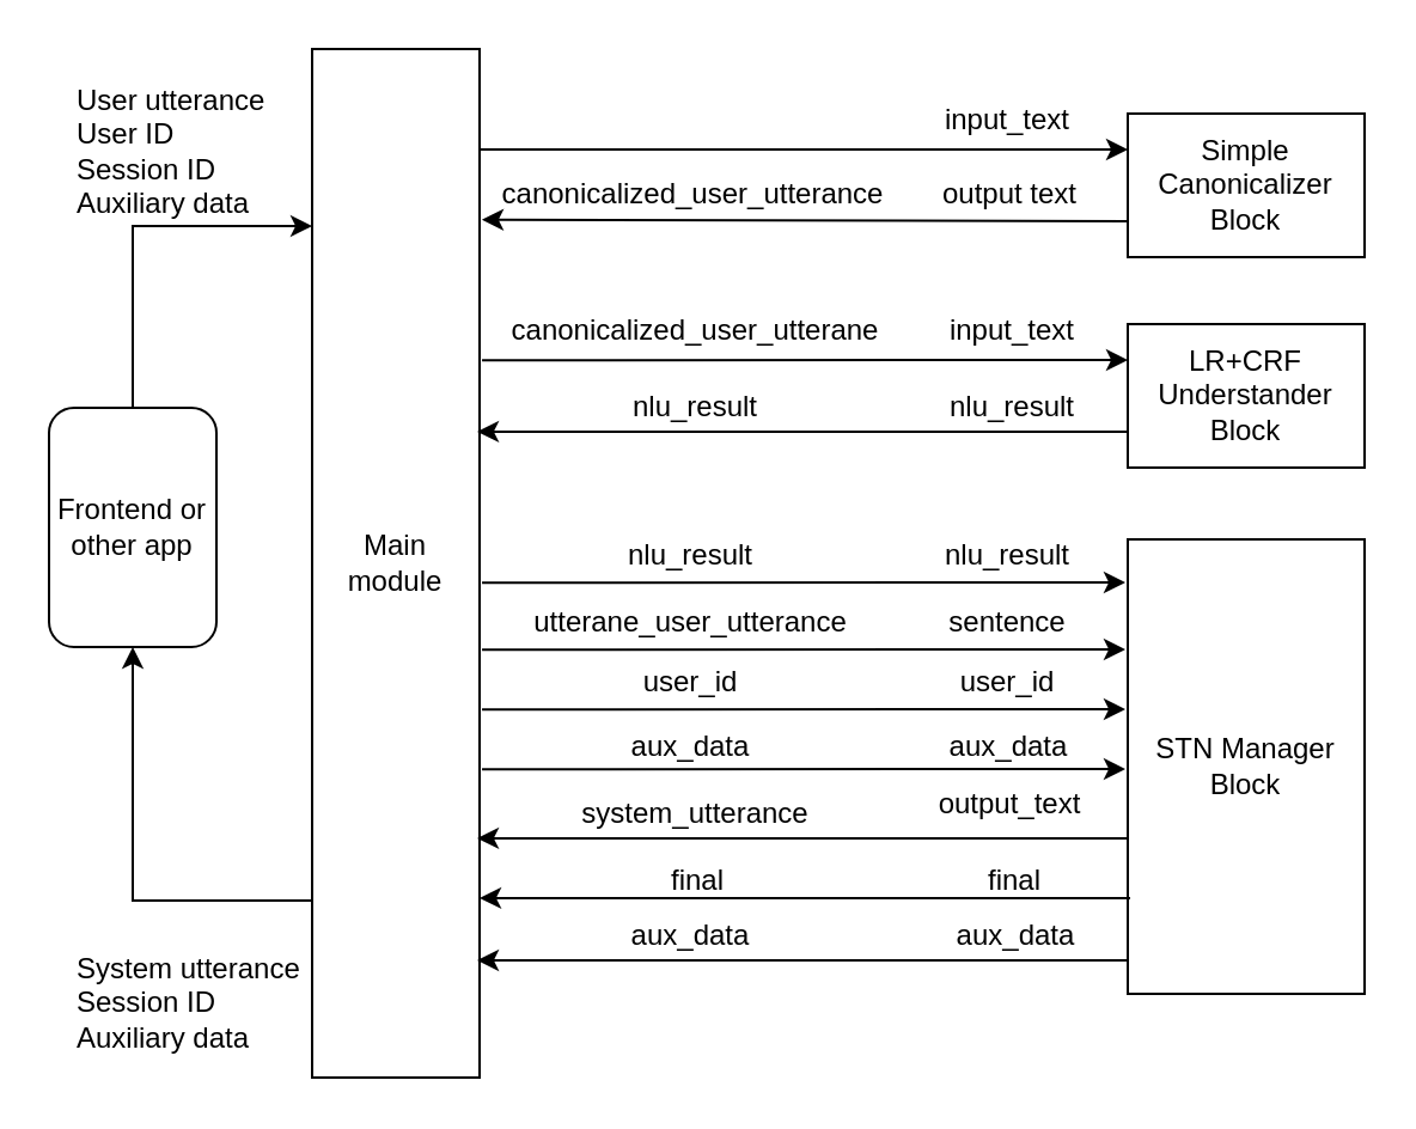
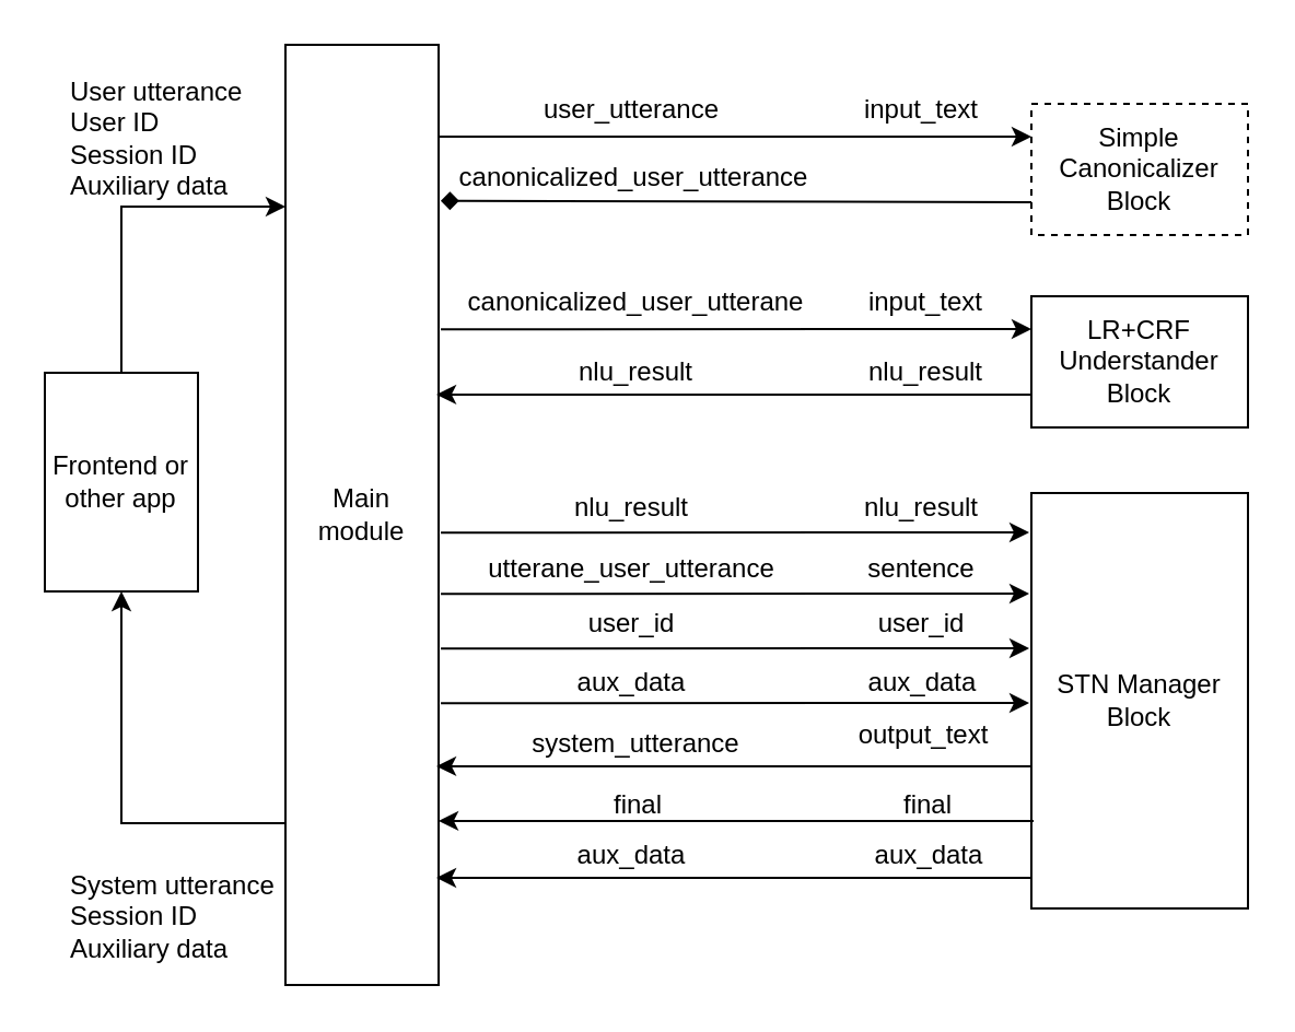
  <mxCell id="0" />
  <mxCell id="1" parent="0" />
  <mxCell id="2" value="Main module" style="rounded=0;whiteSpace=wrap;html=1;" parent="1" vertex="1"><mxGeometry x="130" y="20" width="70" height="430" as="geometry" /></mxCell>
- <mxCell id="3" value="Simple&lt;br&gt;Canonicalizer&lt;br&gt;Block" style="rounded=0;whiteSpace=wrap;html=1;" parent="1" vertex="1"><mxGeometry x="471" y="47" width="99" height="60" as="geometry" /></mxCell>
+ <mxCell id="3" value="Simple&lt;br&gt;Canonicalizer&lt;br&gt;Block" style="rounded=0;whiteSpace=wrap;html=1;dashed=1;" parent="1" vertex="1"><mxGeometry x="471" y="47" width="99" height="60" as="geometry" /></mxCell>
  <mxCell id="4" value="LR+CRF&lt;div&gt;Understander&lt;br&gt;Block&lt;/div&gt;" style="rounded=0;whiteSpace=wrap;html=1;" parent="1" vertex="1"><mxGeometry x="471" y="135" width="99" height="60" as="geometry" /></mxCell>
  <mxCell id="5" value="STN Manager&lt;br&gt;Block" style="rounded=0;whiteSpace=wrap;html=1;" parent="1" vertex="1"><mxGeometry x="471" y="225" width="99" height="190" as="geometry" /></mxCell>
  <mxCell id="6" value="" style="endArrow=classic;html=1;rounded=0;entryX=0;entryY=0.25;entryDx=0;entryDy=0;" parent="1" target="3" edge="1"><mxGeometry width="50" height="50" relative="1" as="geometry"><mxPoint x="200" y="62" as="sourcePoint" /><mxPoint x="470" y="57" as="targetPoint" /></mxGeometry></mxCell>
- <mxCell id="7" value="" style="endArrow=classic;html=1;rounded=0;exitX=0;exitY=0.75;exitDx=0;exitDy=0;entryX=1.014;entryY=0.166;entryDx=0;entryDy=0;entryPerimeter=0;" parent="1" source="3" target="2" edge="1"><mxGeometry width="50" height="50" relative="1" as="geometry"><mxPoint x="201.03" y="154.18" as="sourcePoint" /><mxPoint x="253" y="154" as="targetPoint" /></mxGeometry></mxCell>
+ <mxCell id="7" value="" style="endArrow=diamond;html=1;rounded=0;exitX=0;exitY=0.75;exitDx=0;exitDy=0;entryX=1.014;entryY=0.166;entryDx=0;entryDy=0;entryPerimeter=0;" parent="1" source="3" target="2" edge="1"><mxGeometry width="50" height="50" relative="1" as="geometry"><mxPoint x="201.03" y="154.18" as="sourcePoint" /><mxPoint x="253" y="154" as="targetPoint" /></mxGeometry></mxCell>
  <mxCell id="8" value="" style="endArrow=classic;html=1;rounded=0;exitX=1.029;exitY=0.178;exitDx=0;exitDy=0;exitPerimeter=0;entryX=0;entryY=0.25;entryDx=0;entryDy=0;" parent="1" target="4" edge="1"><mxGeometry width="50" height="50" relative="1" as="geometry"><mxPoint x="201.03" y="150.18" as="sourcePoint" /><mxPoint x="329" y="150" as="targetPoint" /></mxGeometry></mxCell>
  <mxCell id="9" value="" style="endArrow=classic;html=1;rounded=0;exitX=0;exitY=0.75;exitDx=0;exitDy=0;entryX=1;entryY=0.274;entryDx=0;entryDy=0;entryPerimeter=0;" parent="1" source="4" edge="1"><mxGeometry width="50" height="50" relative="1" as="geometry"><mxPoint x="329" y="180" as="sourcePoint" /><mxPoint x="199" y="179.94" as="targetPoint" /></mxGeometry></mxCell>
  <mxCell id="10" value="" style="endArrow=classic;html=1;rounded=0;exitX=1.029;exitY=0.178;exitDx=0;exitDy=0;exitPerimeter=0;" parent="1" edge="1"><mxGeometry width="50" height="50" relative="1" as="geometry"><mxPoint x="201.03" y="243.18" as="sourcePoint" /><mxPoint x="470" y="243" as="targetPoint" /></mxGeometry></mxCell>
  <mxCell id="11" value="" style="endArrow=classic;html=1;rounded=0;exitX=0.5;exitY=0;exitDx=0;exitDy=0;" parent="1" source="36" edge="1"><mxGeometry width="50" height="50" relative="1" as="geometry"><mxPoint x="50" y="37" as="sourcePoint" /><mxPoint x="130" y="94" as="targetPoint" /><Array as="points"><mxPoint x="55" y="94" /></Array></mxGeometry></mxCell>
  <mxCell id="12" value="" style="endArrow=classic;html=1;rounded=0;exitX=0;exitY=0.75;exitDx=0;exitDy=0;entryX=0.5;entryY=1;entryDx=0;entryDy=0;" parent="1" target="36" edge="1"><mxGeometry width="50" height="50" relative="1" as="geometry"><mxPoint x="130" y="376" as="sourcePoint" /><mxPoint x="50" y="376" as="targetPoint" /><Array as="points"><mxPoint x="55" y="376" /></Array></mxGeometry></mxCell>
  <mxCell id="13" value="System utterance&lt;br&gt;Session ID&lt;div&gt;Auxiliary data&lt;/div&gt;" style="text;html=1;strokeColor=none;fillColor=none;align=left;verticalAlign=middle;whiteSpace=wrap;rounded=0;" parent="1" vertex="1"><mxGeometry x="30" y="406" width="100" height="25" as="geometry" /></mxCell>
  <mxCell id="14" value="input_text" style="text;html=1;strokeColor=none;fillColor=none;align=center;verticalAlign=middle;whiteSpace=wrap;rounded=0;" parent="1" vertex="1"><mxGeometry x="391" y="34.5" width="60" height="30" as="geometry" /></mxCell>
+ <mxCell id="15" value="user_utterance" style="text;html=1;strokeColor=none;fillColor=none;align=center;verticalAlign=middle;whiteSpace=wrap;rounded=0;" parent="1" vertex="1"><mxGeometry x="246" y="38" width="85" height="23" as="geometry" /></mxCell>
  <mxCell id="16" value="canonicalized_user_utterance" style="text;html=1;strokeColor=none;fillColor=none;align=center;verticalAlign=middle;whiteSpace=wrap;rounded=0;" parent="1" vertex="1"><mxGeometry x="247" y="69" width="85" height="23" as="geometry" /></mxCell>
- <mxCell id="17" value="output text" style="text;html=1;strokeColor=none;fillColor=none;align=center;verticalAlign=middle;whiteSpace=wrap;rounded=0;" parent="1" vertex="1"><mxGeometry x="392" y="65.5" width="60" height="30" as="geometry" /></mxCell>
  <mxCell id="18" value="canonicalized_user_utterane" style="text;html=1;strokeColor=none;fillColor=none;align=center;verticalAlign=middle;whiteSpace=wrap;rounded=0;" parent="1" vertex="1"><mxGeometry x="248" y="126" width="85" height="23" as="geometry" /></mxCell>
  <mxCell id="19" value="input_text" style="text;html=1;strokeColor=none;fillColor=none;align=center;verticalAlign=middle;whiteSpace=wrap;rounded=0;" parent="1" vertex="1"><mxGeometry x="393" y="122.5" width="60" height="30" as="geometry" /></mxCell>
  <mxCell id="20" value="nlu_result" style="text;html=1;strokeColor=none;fillColor=none;align=center;verticalAlign=middle;whiteSpace=wrap;rounded=0;" parent="1" vertex="1"><mxGeometry x="248" y="158" width="85" height="23" as="geometry" /></mxCell>
  <mxCell id="21" value="nlu_result" style="text;html=1;strokeColor=none;fillColor=none;align=center;verticalAlign=middle;whiteSpace=wrap;rounded=0;" parent="1" vertex="1"><mxGeometry x="393" y="154.5" width="60" height="30" as="geometry" /></mxCell>
  <mxCell id="22" value="nlu_result" style="text;html=1;strokeColor=none;fillColor=none;align=center;verticalAlign=middle;whiteSpace=wrap;rounded=0;" parent="1" vertex="1"><mxGeometry x="246" y="220.5" width="85" height="23" as="geometry" /></mxCell>
  <mxCell id="23" value="nlu_result" style="text;html=1;strokeColor=none;fillColor=none;align=center;verticalAlign=middle;whiteSpace=wrap;rounded=0;" parent="1" vertex="1"><mxGeometry x="391" y="217" width="60" height="30" as="geometry" /></mxCell>
  <mxCell id="24" value="" style="endArrow=classic;html=1;rounded=0;exitX=1.029;exitY=0.178;exitDx=0;exitDy=0;exitPerimeter=0;" parent="1" edge="1"><mxGeometry width="50" height="50" relative="1" as="geometry"><mxPoint x="201.03" y="271.18" as="sourcePoint" /><mxPoint x="470" y="271" as="targetPoint" /></mxGeometry></mxCell>
  <mxCell id="25" value="utterane_user_utterance" style="text;html=1;strokeColor=none;fillColor=none;align=center;verticalAlign=middle;whiteSpace=wrap;rounded=0;" parent="1" vertex="1"><mxGeometry x="246" y="248.5" width="85" height="23" as="geometry" /></mxCell>
  <mxCell id="26" value="sentence" style="text;html=1;strokeColor=none;fillColor=none;align=center;verticalAlign=middle;whiteSpace=wrap;rounded=0;" parent="1" vertex="1"><mxGeometry x="391" y="245" width="60" height="30" as="geometry" /></mxCell>
  <mxCell id="27" value="user_id" style="text;html=1;strokeColor=none;fillColor=none;align=center;verticalAlign=middle;whiteSpace=wrap;rounded=0;" parent="1" vertex="1"><mxGeometry x="246" y="273.5" width="85" height="23" as="geometry" /></mxCell>
  <mxCell id="28" value="" style="endArrow=classic;html=1;rounded=0;exitX=1.029;exitY=0.178;exitDx=0;exitDy=0;exitPerimeter=0;" parent="1" edge="1"><mxGeometry width="50" height="50" relative="1" as="geometry"><mxPoint x="201.03" y="296.18" as="sourcePoint" /><mxPoint x="470" y="296" as="targetPoint" /></mxGeometry></mxCell>
  <mxCell id="29" value="user_id" style="text;html=1;strokeColor=none;fillColor=none;align=center;verticalAlign=middle;whiteSpace=wrap;rounded=0;" parent="1" vertex="1"><mxGeometry x="391" y="270" width="60" height="30" as="geometry" /></mxCell>
  <mxCell id="30" value="system_utterance" style="text;html=1;strokeColor=none;fillColor=none;align=center;verticalAlign=middle;whiteSpace=wrap;rounded=0;" parent="1" vertex="1"><mxGeometry x="248" y="328" width="85" height="23" as="geometry" /></mxCell>
  <mxCell id="31" value="output_text" style="text;html=1;strokeColor=none;fillColor=none;align=center;verticalAlign=middle;whiteSpace=wrap;rounded=0;" parent="1" vertex="1"><mxGeometry x="392" y="321" width="60" height="30" as="geometry" /></mxCell>
  <mxCell id="32" value="" style="endArrow=classic;html=1;rounded=0;exitX=0;exitY=0.75;exitDx=0;exitDy=0;entryX=1;entryY=0.274;entryDx=0;entryDy=0;entryPerimeter=0;" parent="1" edge="1"><mxGeometry width="50" height="50" relative="1" as="geometry"><mxPoint x="471" y="350" as="sourcePoint" /><mxPoint x="199" y="349.94" as="targetPoint" /></mxGeometry></mxCell>
  <mxCell id="33" value="final" style="text;html=1;strokeColor=none;fillColor=none;align=center;verticalAlign=middle;whiteSpace=wrap;rounded=0;" parent="1" vertex="1"><mxGeometry x="249" y="356" width="85" height="23" as="geometry" /></mxCell>
  <mxCell id="34" value="final" style="text;html=1;strokeColor=none;fillColor=none;align=center;verticalAlign=middle;whiteSpace=wrap;rounded=0;" parent="1" vertex="1"><mxGeometry x="394" y="352.5" width="60" height="30" as="geometry" /></mxCell>
  <mxCell id="35" value="" style="endArrow=classic;html=1;rounded=0;exitX=0;exitY=0.75;exitDx=0;exitDy=0;entryX=1;entryY=0.274;entryDx=0;entryDy=0;entryPerimeter=0;" parent="1" edge="1"><mxGeometry width="50" height="50" relative="1" as="geometry"><mxPoint x="472" y="375" as="sourcePoint" /><mxPoint x="200" y="374.94" as="targetPoint" /></mxGeometry></mxCell>
- <mxCell id="36" value="Frontend or other app" style="whiteSpace=wrap;html=1;rounded=1;" parent="1" vertex="1"><mxGeometry x="20" y="170" width="70" height="100" as="geometry" /></mxCell>
+ <mxCell id="36" value="Frontend or other app" style="rounded=0;whiteSpace=wrap;html=1;" parent="1" vertex="1"><mxGeometry x="20" y="170" width="70" height="100" as="geometry" /></mxCell>
  <mxCell id="37" value="User utterance&lt;br&gt;User ID&lt;br&gt;Session ID&lt;br&gt;Auxiliary data" style="text;html=1;strokeColor=none;fillColor=none;align=left;verticalAlign=middle;whiteSpace=wrap;rounded=0;" parent="1" vertex="1"><mxGeometry x="30" y="50" width="100" height="25" as="geometry" /></mxCell>
  <mxCell id="38" value="" style="endArrow=classic;html=1;rounded=0;exitX=1.029;exitY=0.178;exitDx=0;exitDy=0;exitPerimeter=0;" parent="1" edge="1"><mxGeometry width="50" height="50" relative="1" as="geometry"><mxPoint x="201.03" y="321.18" as="sourcePoint" /><mxPoint x="470" y="321" as="targetPoint" /></mxGeometry></mxCell>
  <mxCell id="39" value="aux_data" style="text;html=1;strokeColor=none;fillColor=none;align=center;verticalAlign=middle;whiteSpace=wrap;rounded=0;" parent="1" vertex="1"><mxGeometry x="246" y="300" width="85" height="23" as="geometry" /></mxCell>
  <mxCell id="40" value="aux_data" style="text;html=1;strokeColor=none;fillColor=none;align=center;verticalAlign=middle;whiteSpace=wrap;rounded=0;" parent="1" vertex="1"><mxGeometry x="378.5" y="300" width="85" height="23" as="geometry" /></mxCell>
  <mxCell id="41" value="" style="endArrow=classic;html=1;rounded=0;exitX=0;exitY=0.75;exitDx=0;exitDy=0;entryX=1;entryY=0.274;entryDx=0;entryDy=0;entryPerimeter=0;" parent="1" edge="1"><mxGeometry width="50" height="50" relative="1" as="geometry"><mxPoint x="471" y="401.06" as="sourcePoint" /><mxPoint x="199" y="401" as="targetPoint" /></mxGeometry></mxCell>
  <mxCell id="42" value="aux_data" style="text;html=1;strokeColor=none;fillColor=none;align=center;verticalAlign=middle;whiteSpace=wrap;rounded=0;" parent="1" vertex="1"><mxGeometry x="381.5" y="379" width="85" height="23" as="geometry" /></mxCell>
  <mxCell id="43" value="aux_data" style="text;html=1;strokeColor=none;fillColor=none;align=center;verticalAlign=middle;whiteSpace=wrap;rounded=0;" parent="1" vertex="1"><mxGeometry x="246" y="379" width="85" height="23" as="geometry" /></mxCell>
